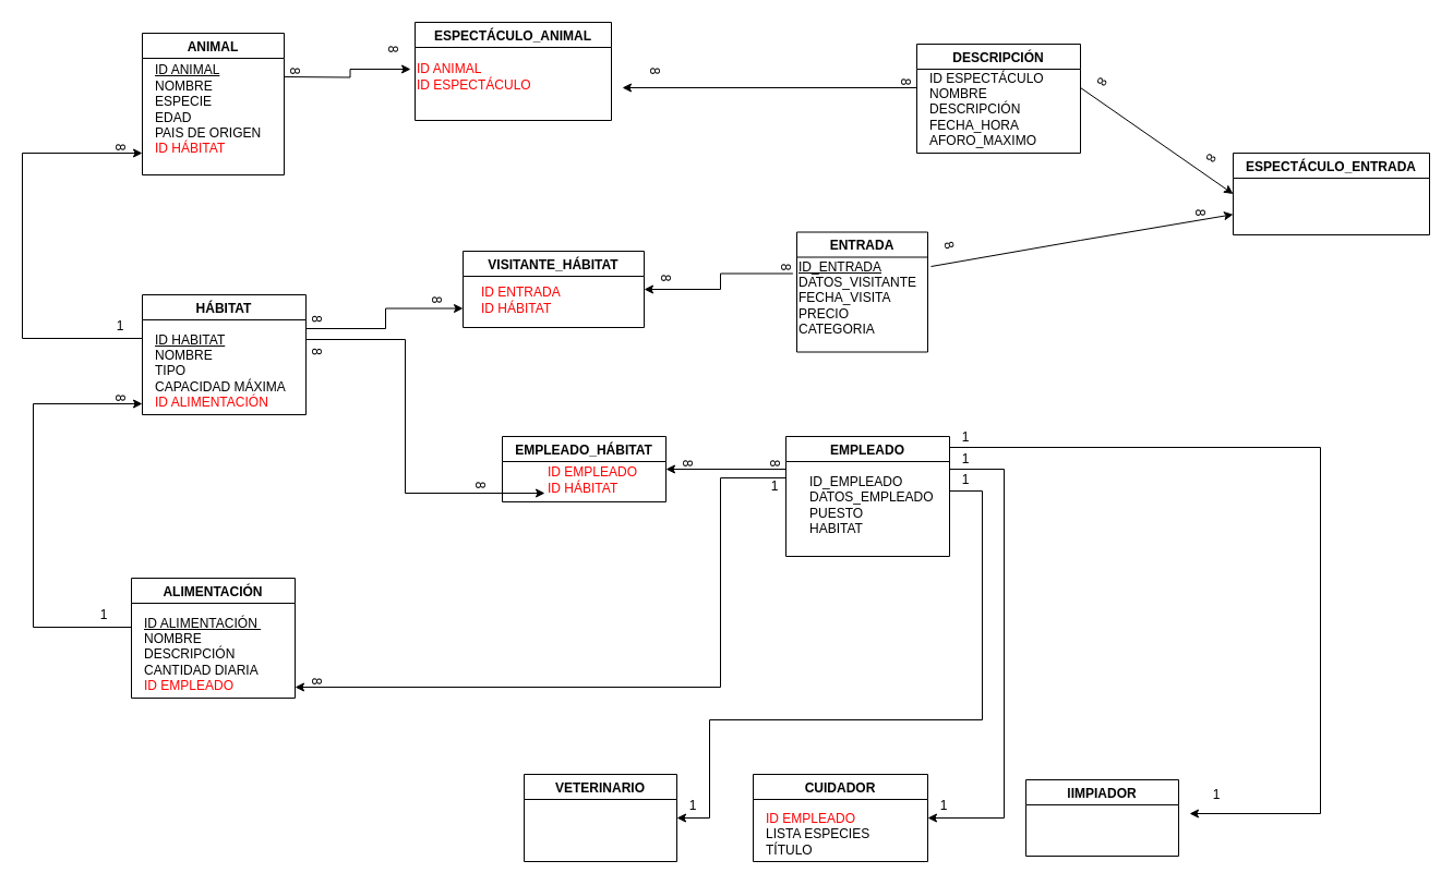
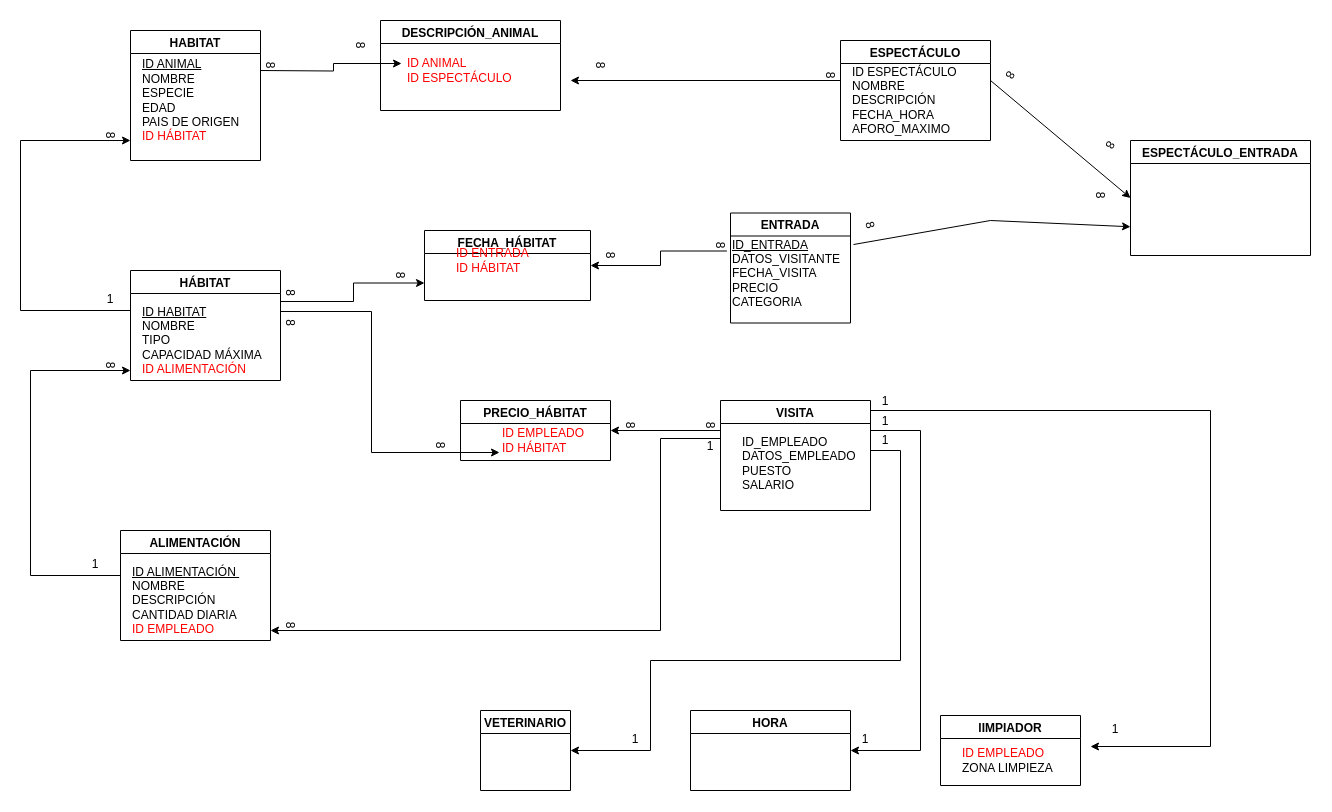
  <mxCell id="0" />
  <mxCell id="1" parent="0" />
- <mxCell id="2" value="ANIMAL" style="swimlane;" parent="1" vertex="1"><mxGeometry x="130" y="30" width="130" height="130" as="geometry"><mxRectangle x="60" y="50" width="70" height="23" as="alternateBounds" /></mxGeometry></mxCell>
+ <mxCell id="2" value="HABITAT" style="swimlane;" parent="1" vertex="1"><mxGeometry x="130" y="30" width="130" height="130" as="geometry"><mxRectangle x="60" y="50" width="70" height="23" as="alternateBounds" /></mxGeometry></mxCell>
  <mxCell id="3" value="&lt;u&gt;ID ANIMAL&lt;/u&gt;&lt;br&gt;NOMBRE&lt;br&gt;ESPECIE&lt;br&gt;EDAD&lt;br&gt;PAIS DE ORIGEN&lt;br&gt;&lt;font color=&quot;#ff0000&quot;&gt;ID HÁBITAT&lt;/font&gt;" style="text;html=1;align=left;verticalAlign=middle;resizable=0;points=[];autosize=1;strokeColor=none;fillColor=none;" parent="2" vertex="1"><mxGeometry x="10" y="25" width="110" height="90" as="geometry" /></mxCell>
  <mxCell id="4" value="HÁBITAT" style="swimlane;" parent="1" vertex="1"><mxGeometry x="130" y="270" width="150" height="110" as="geometry"><mxRectangle x="200" y="50" width="80" height="23" as="alternateBounds" /></mxGeometry></mxCell>
  <mxCell id="5" value="&lt;u&gt;ID HABITAT&lt;br&gt;&lt;/u&gt;NOMBRE&lt;br&gt;TIPO&lt;br&gt;CAPACIDAD MÁXIMA&lt;br&gt;&lt;font color=&quot;#ff0000&quot;&gt;ID ALIMENTACIÓN&lt;/font&gt;" style="text;html=1;strokeColor=none;fillColor=none;align=left;verticalAlign=middle;whiteSpace=wrap;rounded=0;" parent="4" vertex="1"><mxGeometry x="10" y="30" width="130" height="80" as="geometry" /></mxCell>
  <mxCell id="6" value="ALIMENTACIÓN" style="swimlane;" parent="1" vertex="1"><mxGeometry x="120" y="530" width="150" height="110" as="geometry"><mxRectangle x="400" y="50" width="120" height="23" as="alternateBounds" /></mxGeometry></mxCell>
  <mxCell id="7" value="&lt;u&gt;ID ALIMENTACIÓN&amp;nbsp;&lt;/u&gt;&lt;br&gt;NOMBRE&lt;br&gt;DESCRIPCIÓN&lt;br&gt;CANTIDAD DIARIA&lt;br&gt;&lt;font color=&quot;#ff0000&quot;&gt;ID EMPLEADO&lt;/font&gt;" style="text;html=1;align=left;verticalAlign=middle;resizable=0;points=[];autosize=1;strokeColor=none;fillColor=none;" parent="6" vertex="1"><mxGeometry x="10" y="30" width="120" height="80" as="geometry" /></mxCell>
- <mxCell id="8" value="EMPLEADO" style="swimlane;" parent="1" vertex="1"><mxGeometry x="720" y="400" width="150" height="110" as="geometry"><mxRectangle x="640" y="50" width="100" height="23" as="alternateBounds" /></mxGeometry></mxCell>
- <mxCell id="9" value="ID_EMPLEADO&lt;br&gt;DATOS_EMPLEADO&lt;br&gt;PUESTO&lt;br&gt;HABITAT" style="text;html=1;align=left;verticalAlign=middle;resizable=0;points=[];autosize=1;strokeColor=none;fillColor=none;" parent="8" vertex="1"><mxGeometry x="20" y="33" width="130" height="60" as="geometry" /></mxCell>
- <mxCell id="10" value="DESCRIPCIÓN" style="swimlane;" parent="1" vertex="1"><mxGeometry x="840" y="40" width="150" height="100" as="geometry"><mxRectangle x="170" y="250" width="120" height="23" as="alternateBounds" /></mxGeometry></mxCell>
+ <mxCell id="8" value="VISITA" style="swimlane;" parent="1" vertex="1"><mxGeometry x="720" y="400" width="150" height="110" as="geometry"><mxRectangle x="640" y="50" width="100" height="23" as="alternateBounds" /></mxGeometry></mxCell>
+ <mxCell id="9" value="ID_EMPLEADO&lt;br&gt;DATOS_EMPLEADO&lt;br&gt;PUESTO&lt;br&gt;SALARIO" style="text;html=1;align=left;verticalAlign=middle;resizable=0;points=[];autosize=1;strokeColor=none;fillColor=none;" parent="8" vertex="1"><mxGeometry x="20" y="33" width="130" height="60" as="geometry" /></mxCell>
+ <mxCell id="10" value="ESPECTÁCULO" style="swimlane;" parent="1" vertex="1"><mxGeometry x="840" y="40" width="150" height="100" as="geometry"><mxRectangle x="170" y="250" width="120" height="23" as="alternateBounds" /></mxGeometry></mxCell>
  <mxCell id="11" value="ID ESPECTÁCULO&lt;br&gt;NOMBRE&lt;br&gt;DESCRIPCIÓN&lt;br&gt;FECHA_HORA&lt;br&gt;AFORO_MAXIMO" style="text;html=1;align=left;verticalAlign=middle;resizable=0;points=[];autosize=1;strokeColor=none;fillColor=none;" parent="10" vertex="1"><mxGeometry x="10" y="20" width="120" height="80" as="geometry" /></mxCell>
  <mxCell id="12" value="ENTRADA" style="swimlane;" parent="1" vertex="1"><mxGeometry x="730" y="212.5" width="120" height="110" as="geometry" /></mxCell>
  <mxCell id="13" value="&lt;u&gt;ID_ENTRADA&lt;/u&gt;&lt;br&gt;DATOS_VISITANTE&lt;br&gt;FECHA_VISITA&lt;br&gt;PRECIO&lt;br&gt;CATEGORIA" style="text;html=1;align=left;verticalAlign=middle;resizable=0;points=[];autosize=1;strokeColor=none;fillColor=none;" parent="12" vertex="1"><mxGeometry y="20" width="120" height="80" as="geometry" /></mxCell>
- <mxCell id="14" value="ESPECTÁCULO_ANIMAL" style="swimlane;" parent="1" vertex="1"><mxGeometry x="380" y="20" width="180" height="90" as="geometry" /></mxCell>
- <mxCell id="15" value="&lt;font color=&quot;#ff0000&quot;&gt;ID ANIMAL&lt;br&gt;ID ESPECTÁCULO&lt;/font&gt;" style="text;html=1;align=left;verticalAlign=middle;resizable=0;points=[];autosize=1;strokeColor=none;fillColor=none;" parent="14" vertex="1"><mxGeometry y="35" width="120" height="30" as="geometry" /></mxCell>
+ <mxCell id="14" value="DESCRIPCIÓN_ANIMAL" style="swimlane;" parent="1" vertex="1"><mxGeometry x="380" y="20" width="180" height="90" as="geometry" /></mxCell>
+ <mxCell id="15" value="&lt;font color=&quot;#ff0000&quot;&gt;ID ANIMAL&lt;br&gt;ID ESPECTÁCULO&lt;/font&gt;" style="text;html=1;align=left;verticalAlign=middle;resizable=0;points=[];autosize=1;strokeColor=none;fillColor=none;" parent="14" vertex="1"><mxGeometry x="25" y="35" width="120" height="30" as="geometry" /></mxCell>
  <mxCell id="16" value="" style="endArrow=classic;html=1;rounded=0;edgeStyle=orthogonalEdgeStyle;entryX=-0.033;entryY=0.267;entryDx=0;entryDy=0;entryPerimeter=0;" parent="1" target="15" edge="1"><mxGeometry width="50" height="50" relative="1" as="geometry"><mxPoint x="260" y="70" as="sourcePoint" /><mxPoint x="310" y="20" as="targetPoint" /></mxGeometry></mxCell>
  <mxCell id="17" style="edgeStyle=orthogonalEdgeStyle;rounded=0;orthogonalLoop=1;jettySize=auto;html=1;" parent="1" edge="1"><mxGeometry relative="1" as="geometry"><mxPoint x="130" y="310" as="sourcePoint" /><Array as="points"><mxPoint x="20" y="310" /><mxPoint x="20" y="140" /></Array><mxPoint x="130" y="140" as="targetPoint" /></mxGeometry></mxCell>
  <mxCell id="18" value="" style="endArrow=classic;html=1;rounded=0;edgeStyle=orthogonalEdgeStyle;" parent="1" edge="1"><mxGeometry width="50" height="50" relative="1" as="geometry"><mxPoint x="120" y="575" as="sourcePoint" /><mxPoint x="130" y="370" as="targetPoint" /><Array as="points"><mxPoint x="30" y="575" /><mxPoint x="30" y="370" /></Array></mxGeometry></mxCell>
- <mxCell id="19" value="VISITANTE_HÁBITAT" style="swimlane;" parent="1" vertex="1"><mxGeometry x="424" y="230" width="166" height="70" as="geometry" /></mxCell>
- <mxCell id="20" value="&lt;font color=&quot;#ff0000&quot;&gt;ID ENTRADA&lt;br&gt;ID HÁBITAT&lt;/font&gt;" style="text;html=1;align=left;verticalAlign=middle;resizable=0;points=[];autosize=1;strokeColor=none;fillColor=none;" parent="19" vertex="1"><mxGeometry x="15" y="30" width="90" height="30" as="geometry" /></mxCell>
+ <mxCell id="19" value="FECHA_HÁBITAT" style="swimlane;" parent="1" vertex="1"><mxGeometry x="424" y="230" width="166" height="70" as="geometry" /></mxCell>
+ <mxCell id="20" value="&lt;font color=&quot;#ff0000&quot;&gt;ID ENTRADA&lt;br&gt;ID HÁBITAT&lt;/font&gt;" style="text;html=1;align=left;verticalAlign=middle;resizable=0;points=[];autosize=1;strokeColor=none;fillColor=none;" parent="19" vertex="1"><mxGeometry x="30" y="15" width="90" height="30" as="geometry" /></mxCell>
  <mxCell id="21" value="" style="endArrow=classic;html=1;rounded=0;edgeStyle=orthogonalEdgeStyle;entryX=0;entryY=0.75;entryDx=0;entryDy=0;" parent="1" target="19" edge="1"><mxGeometry width="50" height="50" relative="1" as="geometry"><mxPoint x="280" y="300" as="sourcePoint" /><mxPoint x="330" y="250" as="targetPoint" /><Array as="points"><mxPoint x="280" y="301" /><mxPoint x="353" y="301" /><mxPoint x="353" y="283" /></Array></mxGeometry></mxCell>
  <mxCell id="22" value="" style="endArrow=classic;html=1;rounded=0;edgeStyle=orthogonalEdgeStyle;exitX=-0.03;exitY=0.225;exitDx=0;exitDy=0;exitPerimeter=0;entryX=1;entryY=0.5;entryDx=0;entryDy=0;" parent="1" source="13" target="19" edge="1"><mxGeometry width="50" height="50" relative="1" as="geometry"><mxPoint x="770" y="400" as="sourcePoint" /><mxPoint x="820" y="350" as="targetPoint" /></mxGeometry></mxCell>
- <mxCell id="23" value="EMPLEADO_HÁBITAT" style="swimlane;" parent="1" vertex="1"><mxGeometry x="460" y="400" width="150" height="60" as="geometry" /></mxCell>
+ <mxCell id="23" value="PRECIO_HÁBITAT" style="swimlane;" parent="1" vertex="1"><mxGeometry x="460" y="400" width="150" height="60" as="geometry" /></mxCell>
  <mxCell id="24" value="&lt;font color=&quot;#ff0000&quot;&gt;ID EMPLEADO&lt;br&gt;ID HÁBITAT&lt;/font&gt;" style="text;html=1;align=left;verticalAlign=middle;resizable=0;points=[];autosize=1;strokeColor=none;fillColor=none;" parent="1" vertex="1"><mxGeometry x="500" y="425" width="100" height="30" as="geometry" /></mxCell>
  <mxCell id="25" value="" style="endArrow=classic;html=1;rounded=0;edgeStyle=orthogonalEdgeStyle;entryX=-0.01;entryY=0.9;entryDx=0;entryDy=0;entryPerimeter=0;" parent="1" target="24" edge="1"><mxGeometry width="50" height="50" relative="1" as="geometry"><mxPoint x="280" y="310" as="sourcePoint" /><mxPoint x="820" y="340" as="targetPoint" /><Array as="points"><mxPoint x="280" y="311" /><mxPoint x="371" y="311" /><mxPoint x="371" y="452" /></Array></mxGeometry></mxCell>
  <mxCell id="26" value="" style="endArrow=classic;html=1;rounded=0;edgeStyle=orthogonalEdgeStyle;entryX=1;entryY=0.5;entryDx=0;entryDy=0;" parent="1" target="23" edge="1"><mxGeometry width="50" height="50" relative="1" as="geometry"><mxPoint x="720" y="450" as="sourcePoint" /><mxPoint x="820" y="340" as="targetPoint" /><Array as="points"><mxPoint x="720" y="430" /></Array></mxGeometry></mxCell>
  <mxCell id="27" value="" style="endArrow=classic;html=1;rounded=0;edgeStyle=orthogonalEdgeStyle;exitX=0;exitY=0.25;exitDx=0;exitDy=0;" parent="1" source="8" edge="1"><mxGeometry width="50" height="50" relative="1" as="geometry"><mxPoint x="770" y="380" as="sourcePoint" /><mxPoint x="270" y="630" as="targetPoint" /><Array as="points"><mxPoint x="720" y="438" /><mxPoint x="660" y="438" /><mxPoint x="660" y="630" /></Array></mxGeometry></mxCell>
- <mxCell id="28" value="VETERINARIO" style="swimlane;" parent="1" vertex="1"><mxGeometry x="480" y="710" width="140" height="80" as="geometry" /></mxCell>
- <mxCell id="29" value="CUIDADOR" style="swimlane;" parent="1" vertex="1"><mxGeometry x="690" y="710" width="160" height="80" as="geometry" /></mxCell>
- <mxCell id="30" value="&lt;font color=&quot;#ff0000&quot;&gt;ID EMPLEADO&lt;br&gt;&lt;/font&gt;LISTA ESPECIES&lt;br&gt;TÍTULO" style="text;html=1;align=left;verticalAlign=middle;resizable=0;points=[];autosize=1;strokeColor=none;fillColor=none;" parent="29" vertex="1"><mxGeometry x="10" y="30" width="110" height="50" as="geometry" /></mxCell>
+ <mxCell id="28" value="VETERINARIO" style="swimlane;" parent="1" vertex="1"><mxGeometry x="480" y="710" width="90" height="80" as="geometry" /></mxCell>
+ <mxCell id="29" value="HORA" style="swimlane;" parent="1" vertex="1"><mxGeometry x="690" y="710" width="160" height="80" as="geometry" /></mxCell>
  <mxCell id="31" value="lIMPIADOR" style="swimlane;" parent="1" vertex="1"><mxGeometry x="940" y="715" width="140" height="70" as="geometry" /></mxCell>
+ <mxCell id="32" value="&lt;font color=&quot;#ff0000&quot;&gt;ID EMPLEADO&lt;/font&gt;&lt;br&gt;ZONA LIMPIEZA" style="text;html=1;align=left;verticalAlign=middle;resizable=0;points=[];autosize=1;strokeColor=none;fillColor=none;" parent="31" vertex="1"><mxGeometry x="20" y="30" width="110" height="30" as="geometry" /></mxCell>
  <mxCell id="33" value="" style="endArrow=classic;html=1;rounded=0;edgeStyle=orthogonalEdgeStyle;entryX=1;entryY=0.5;entryDx=0;entryDy=0;" parent="1" target="29" edge="1"><mxGeometry width="50" height="50" relative="1" as="geometry"><mxPoint x="870" y="430" as="sourcePoint" /><mxPoint x="870" y="750" as="targetPoint" /><Array as="points"><mxPoint x="920" y="430" /><mxPoint x="920" y="750" /></Array></mxGeometry></mxCell>
  <mxCell id="34" value="" style="endArrow=classic;html=1;rounded=0;edgeStyle=orthogonalEdgeStyle;entryX=1;entryY=0.5;entryDx=0;entryDy=0;" parent="1" target="28" edge="1"><mxGeometry width="50" height="50" relative="1" as="geometry"><mxPoint x="870" y="440" as="sourcePoint" /><mxPoint x="650" y="750" as="targetPoint" /><Array as="points"><mxPoint x="870" y="450" /><mxPoint x="900" y="450" /><mxPoint x="900" y="660" /><mxPoint x="650" y="660" /><mxPoint x="650" y="750" /></Array></mxGeometry></mxCell>
  <mxCell id="35" value="" style="endArrow=classic;html=1;rounded=0;edgeStyle=orthogonalEdgeStyle;" parent="1" edge="1"><mxGeometry width="50" height="50" relative="1" as="geometry"><mxPoint x="870" y="429" as="sourcePoint" /><mxPoint x="1090" y="746" as="targetPoint" /><Array as="points"><mxPoint x="870" y="410" /><mxPoint x="1210" y="410" /><mxPoint x="1210" y="746" /></Array></mxGeometry></mxCell>
  <mxCell id="36" value="8" style="text;html=1;strokeColor=none;fillColor=none;align=center;verticalAlign=middle;whiteSpace=wrap;rounded=0;rotation=90;" parent="1" vertex="1"><mxGeometry x="350" y="30" width="20" height="30" as="geometry" /></mxCell>
  <mxCell id="37" value="8" style="text;html=1;strokeColor=none;fillColor=none;align=center;verticalAlign=middle;whiteSpace=wrap;rounded=0;rotation=90;" parent="1" vertex="1"><mxGeometry x="430" y="430" width="20" height="30" as="geometry" /></mxCell>
  <mxCell id="38" value="8" style="text;html=1;strokeColor=none;fillColor=none;align=center;verticalAlign=middle;whiteSpace=wrap;rounded=0;rotation=90;" parent="1" vertex="1"><mxGeometry x="280" y="307.5" width="20" height="30" as="geometry" /></mxCell>
  <mxCell id="39" value="8" style="text;html=1;strokeColor=none;fillColor=none;align=center;verticalAlign=middle;whiteSpace=wrap;rounded=0;rotation=90;" parent="1" vertex="1"><mxGeometry x="700" y="410" width="20" height="30" as="geometry" /></mxCell>
  <mxCell id="40" value="8" style="text;html=1;strokeColor=none;fillColor=none;align=center;verticalAlign=middle;whiteSpace=wrap;rounded=0;rotation=90;" parent="1" vertex="1"><mxGeometry x="710" y="230" width="20" height="30" as="geometry" /></mxCell>
  <mxCell id="41" value="8" style="text;html=1;strokeColor=none;fillColor=none;align=center;verticalAlign=middle;whiteSpace=wrap;rounded=0;rotation=90;" parent="1" vertex="1"><mxGeometry x="390" y="260" width="20" height="30" as="geometry" /></mxCell>
  <mxCell id="42" value="8" style="text;html=1;strokeColor=none;fillColor=none;align=center;verticalAlign=middle;whiteSpace=wrap;rounded=0;rotation=90;" parent="1" vertex="1"><mxGeometry x="280" y="277.5" width="20" height="30" as="geometry" /></mxCell>
  <mxCell id="43" value="8" style="text;html=1;strokeColor=none;fillColor=none;align=center;verticalAlign=middle;whiteSpace=wrap;rounded=0;rotation=90;" parent="1" vertex="1"><mxGeometry x="600" y="240" width="20" height="30" as="geometry" /></mxCell>
  <mxCell id="44" value="8" style="text;html=1;strokeColor=none;fillColor=none;align=center;verticalAlign=middle;whiteSpace=wrap;rounded=0;rotation=90;" parent="1" vertex="1"><mxGeometry y="120" width="20" height="30" as="geometry" x="100" /></mxCell>
  <mxCell id="45" value="8" style="text;html=1;strokeColor=none;fillColor=none;align=center;verticalAlign=middle;whiteSpace=wrap;rounded=0;rotation=90;" parent="1" vertex="1"><mxGeometry x="590" y="50" width="20" height="30" as="geometry" /></mxCell>
  <mxCell id="46" value="8" style="text;html=1;strokeColor=none;fillColor=none;align=center;verticalAlign=middle;whiteSpace=wrap;rounded=0;rotation=90;" parent="1" vertex="1"><mxGeometry x="260" y="50" width="20" height="30" as="geometry" /></mxCell>
  <mxCell id="47" value="8" style="text;html=1;strokeColor=none;fillColor=none;align=center;verticalAlign=middle;whiteSpace=wrap;rounded=0;rotation=90;" parent="1" vertex="1"><mxGeometry x="820" y="60" width="20" height="30" as="geometry" /></mxCell>
  <mxCell id="48" value="" style="endArrow=classic;html=1;rounded=0;" parent="1" edge="1"><mxGeometry width="50" height="50" relative="1" as="geometry"><mxPoint x="840" y="80" as="sourcePoint" /><mxPoint x="570" y="80" as="targetPoint" /></mxGeometry></mxCell>
  <mxCell id="49" value="1" style="text;html=1;strokeColor=none;fillColor=none;align=center;verticalAlign=middle;whiteSpace=wrap;rounded=0;" parent="1" vertex="1"><mxGeometry x="95" y="290" width="30" height="17.5" as="geometry" /></mxCell>
  <mxCell id="50" value="1" style="text;html=1;strokeColor=none;fillColor=none;align=center;verticalAlign=middle;whiteSpace=wrap;rounded=0;" parent="1" vertex="1"><mxGeometry x="80" y="555" width="30" height="17.5" as="geometry" /></mxCell>
  <mxCell id="51" value="8" style="text;html=1;strokeColor=none;fillColor=none;align=center;verticalAlign=middle;whiteSpace=wrap;rounded=0;rotation=90;" parent="1" vertex="1"><mxGeometry x="280" y="610" width="20" height="30" as="geometry" /></mxCell>
  <mxCell id="52" value="8" style="text;html=1;strokeColor=none;fillColor=none;align=center;verticalAlign=middle;whiteSpace=wrap;rounded=0;rotation=90;" parent="1" vertex="1"><mxGeometry x="620" y="410" width="20" height="30" as="geometry" /></mxCell>
  <mxCell id="53" value="8" style="text;html=1;strokeColor=none;fillColor=none;align=center;verticalAlign=middle;whiteSpace=wrap;rounded=0;rotation=90;" parent="1" vertex="1"><mxGeometry y="350" width="20" height="30" as="geometry" x="100" /></mxCell>
  <mxCell id="54" value="1" style="text;html=1;strokeColor=none;fillColor=none;align=center;verticalAlign=middle;whiteSpace=wrap;rounded=0;" parent="1" vertex="1"><mxGeometry x="695" y="437.5" width="30" height="17.5" as="geometry" /></mxCell>
  <mxCell id="55" value="1" style="text;html=1;strokeColor=none;fillColor=none;align=center;verticalAlign=middle;whiteSpace=wrap;rounded=0;" parent="1" vertex="1"><mxGeometry x="870" y="412.5" width="30" height="17.5" as="geometry" /></mxCell>
  <mxCell id="56" value="1" style="text;html=1;strokeColor=none;fillColor=none;align=center;verticalAlign=middle;whiteSpace=wrap;rounded=0;" parent="1" vertex="1"><mxGeometry x="870" y="431.25" width="30" height="17.5" as="geometry" /></mxCell>
  <mxCell id="57" value="1" style="text;html=1;strokeColor=none;fillColor=none;align=center;verticalAlign=middle;whiteSpace=wrap;rounded=0;" parent="1" vertex="1"><mxGeometry x="870" y="392.5" width="30" height="17.5" as="geometry" /></mxCell>
  <mxCell id="58" value="1" style="text;html=1;strokeColor=none;fillColor=none;align=center;verticalAlign=middle;whiteSpace=wrap;rounded=0;" parent="1" vertex="1"><mxGeometry x="1100" y="720" width="30" height="17.5" as="geometry" /></mxCell>
  <mxCell id="59" value="1" style="text;html=1;strokeColor=none;fillColor=none;align=center;verticalAlign=middle;whiteSpace=wrap;rounded=0;" parent="1" vertex="1"><mxGeometry x="850" y="730" width="30" height="17.5" as="geometry" /></mxCell>
  <mxCell id="60" value="1" style="text;html=1;strokeColor=none;fillColor=none;align=center;verticalAlign=middle;whiteSpace=wrap;rounded=0;" parent="1" vertex="1"><mxGeometry x="620" y="730" width="30" height="17.5" as="geometry" /></mxCell>
- <mxCell id="61" value="ESPECTÁCULO_ENTRADA" style="swimlane;" vertex="1" parent="1"><mxGeometry x="1130" y="140" width="180" height="75" as="geometry" /></mxCell>
+ <mxCell id="61" value="ESPECTÁCULO_ENTRADA" style="swimlane;" vertex="1" parent="1"><mxGeometry x="1130" y="140" width="180" height="115" as="geometry" /></mxCell>
  <mxCell id="62" value="" style="endArrow=classic;html=1;rounded=0;exitX=1.025;exitY=0.144;exitDx=0;exitDy=0;exitPerimeter=0;entryX=0;entryY=0.75;entryDx=0;entryDy=0;" edge="1" parent="1" source="13" target="61"><mxGeometry width="50" height="50" relative="1" as="geometry"><mxPoint x="1130" y="277.5" as="sourcePoint" /><mxPoint x="860" y="277.5" as="targetPoint" /><Array as="points"><mxPoint x="990" y="220" /></Array></mxGeometry></mxCell>
  <mxCell id="63" value="8" style="text;html=1;strokeColor=none;fillColor=none;align=center;verticalAlign=middle;whiteSpace=wrap;rounded=0;rotation=75;" vertex="1" parent="1"><mxGeometry x="860" y="210" width="20" height="30" as="geometry" /></mxCell>
  <mxCell id="64" value="8" style="text;html=1;strokeColor=none;fillColor=none;align=center;verticalAlign=middle;whiteSpace=wrap;rounded=0;rotation=90;" vertex="1" parent="1"><mxGeometry x="1090" y="180" width="20" height="30" as="geometry" /></mxCell>
  <mxCell id="65" value="" style="endArrow=classic;html=1;rounded=0;entryX=0;entryY=0.5;entryDx=0;entryDy=0;" edge="1" parent="1" target="61"><mxGeometry width="50" height="50" relative="1" as="geometry"><mxPoint x="990" y="80" as="sourcePoint" /><mxPoint x="1140" y="206.25" as="targetPoint" /><Array as="points" /></mxGeometry></mxCell>
  <mxCell id="66" value="8" style="text;html=1;strokeColor=none;fillColor=none;align=center;verticalAlign=middle;whiteSpace=wrap;rounded=0;rotation=120;" vertex="1" parent="1"><mxGeometry x="1100" y="130" width="20" height="30" as="geometry" /></mxCell>
  <mxCell id="67" value="8" style="text;html=1;strokeColor=none;fillColor=none;align=center;verticalAlign=middle;whiteSpace=wrap;rounded=0;rotation=120;" vertex="1" parent="1"><mxGeometry x="1000" y="60" width="20" height="30" as="geometry" /></mxCell>
